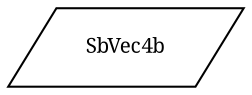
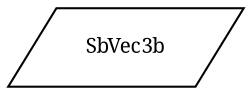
  digraph {
    rankdir=LR
    fontname="Noto Serif"
-   n1 [color=black fillcolor=white fontname="Noto Serif" fontsize=10 height=0.2 label=SbVec4b shape=parallelogram style=filled width=0.4]
+   n1 [color=black fillcolor=white fontname="Noto Serif" fontsize=10 height=0.2 label=SbVec3b shape=parallelogram style=filled width=0.4]
  }
